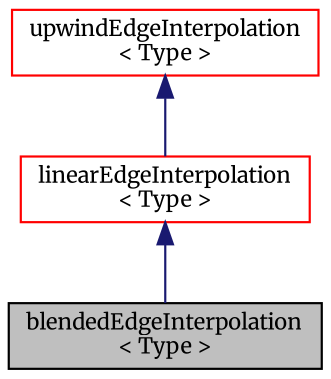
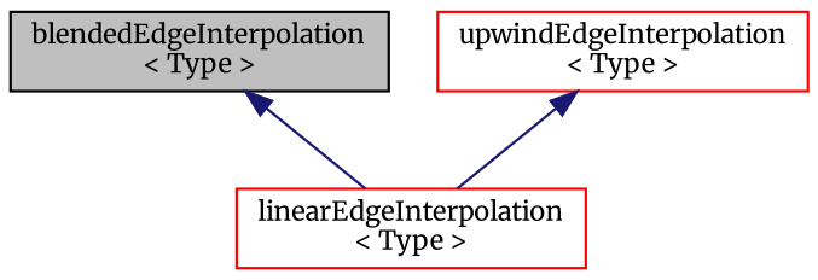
  digraph {
    fontname=Merriweather
    node [color=red fontname=Merriweather fontsize=10 shape=record]
    edge [color=midnightblue dir=back fontname=Merriweather fontsize=10 labelfontname=Helvetica labelfontsize=10 style=solid]
    n1 [color=black fillcolor=grey75 fontcolor=black height=0.2 label="blendedEdgeInterpolation\l\< Type \>" style=filled width=0.4]
    n2 [height=0.2 label="linearEdgeInterpolation\l\< Type \>" width=0.4]
    n3 [height=0.2 label="upwindEdgeInterpolation\l\< Type \>" width=0.4]
-   n2 -> n1
+   n1 -> n2
    n3 -> n2
  }
